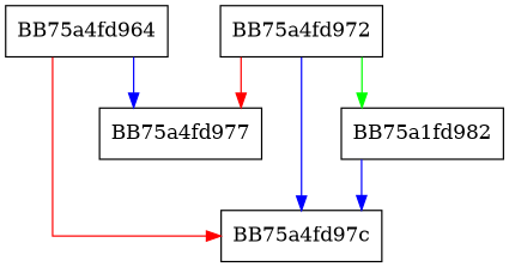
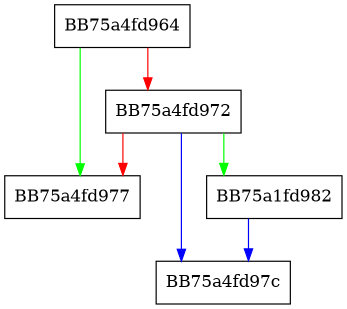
  digraph {
    splines=ortho
    node [shape=box]
    edge [color=green]
    BB75a4fd964
    BB75a4fd977
    BB75a4fd972
    BB75a4fd97c
    n5 [label=BB75a1fd982]
-   BB75a4fd964 -> BB75a4fd977 [color=blue]
-   BB75a4fd964 -> BB75a4fd97c [color=red]
+   BB75a4fd964 -> BB75a4fd977
+   BB75a4fd964 -> BB75a4fd972 [color=red]
    BB75a4fd972 -> BB75a4fd977 [color=red]
    BB75a4fd972 -> BB75a4fd97c [color=blue]
    BB75a4fd972 -> n5
    n5 -> BB75a4fd97c [color=blue]
  }
